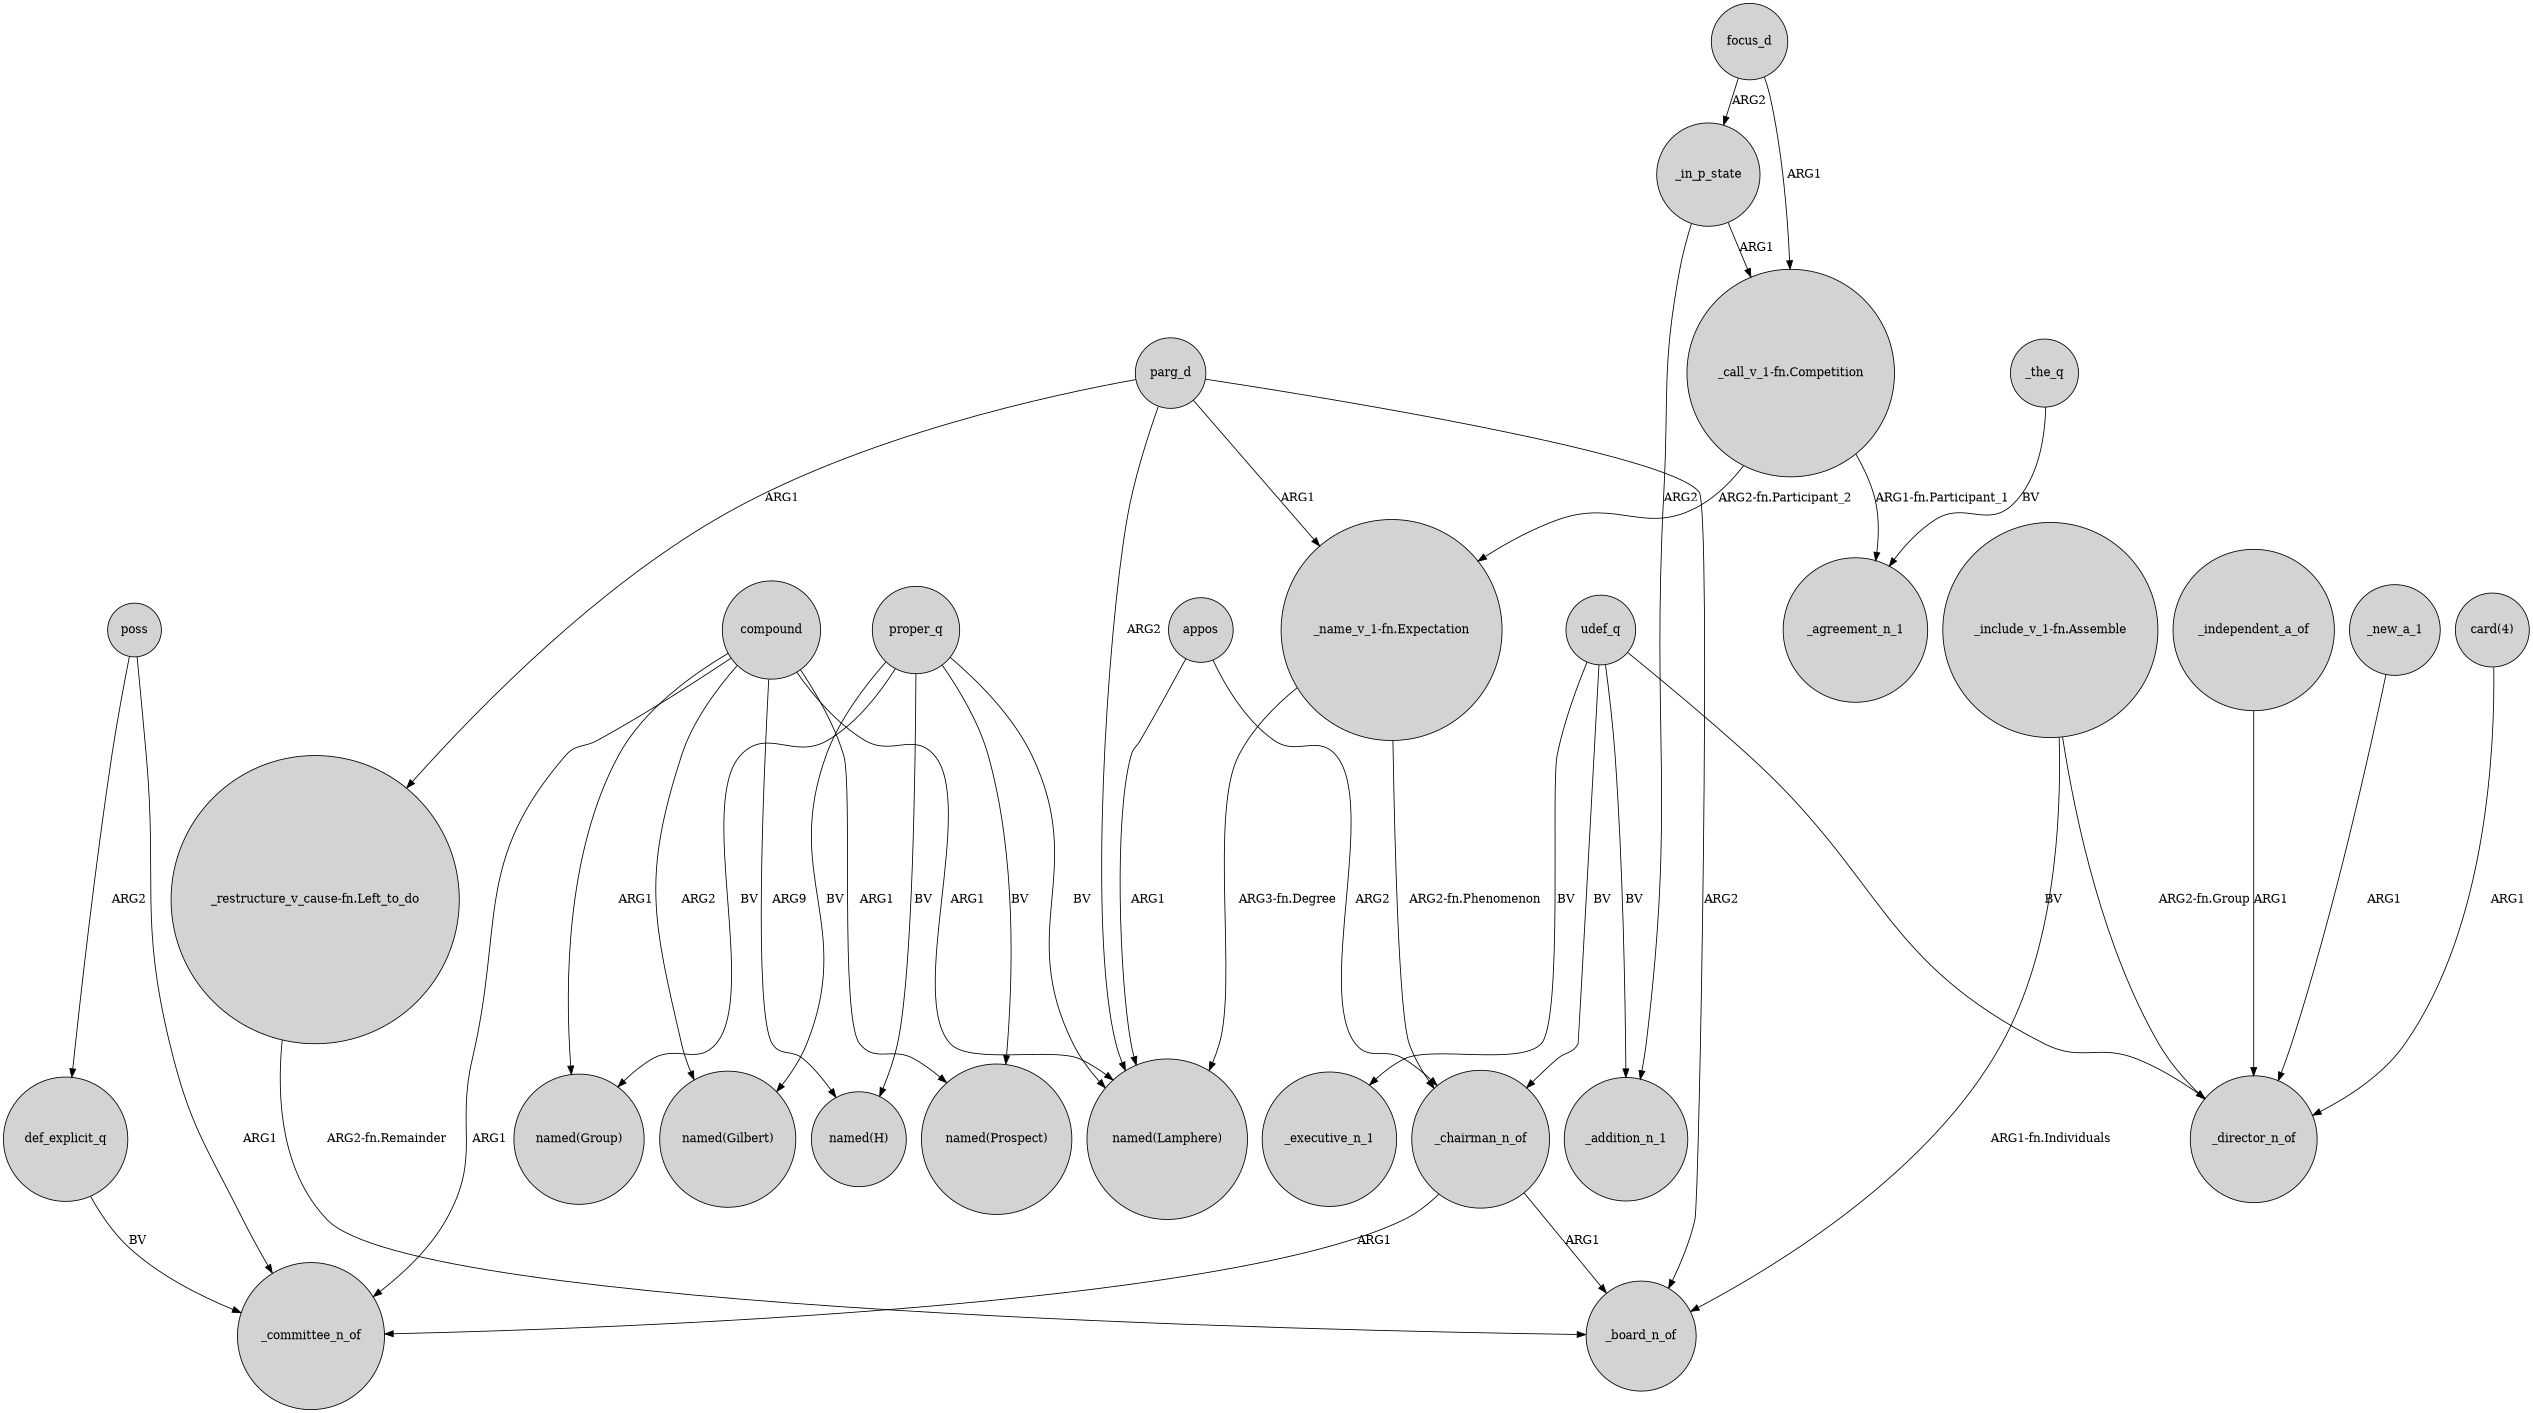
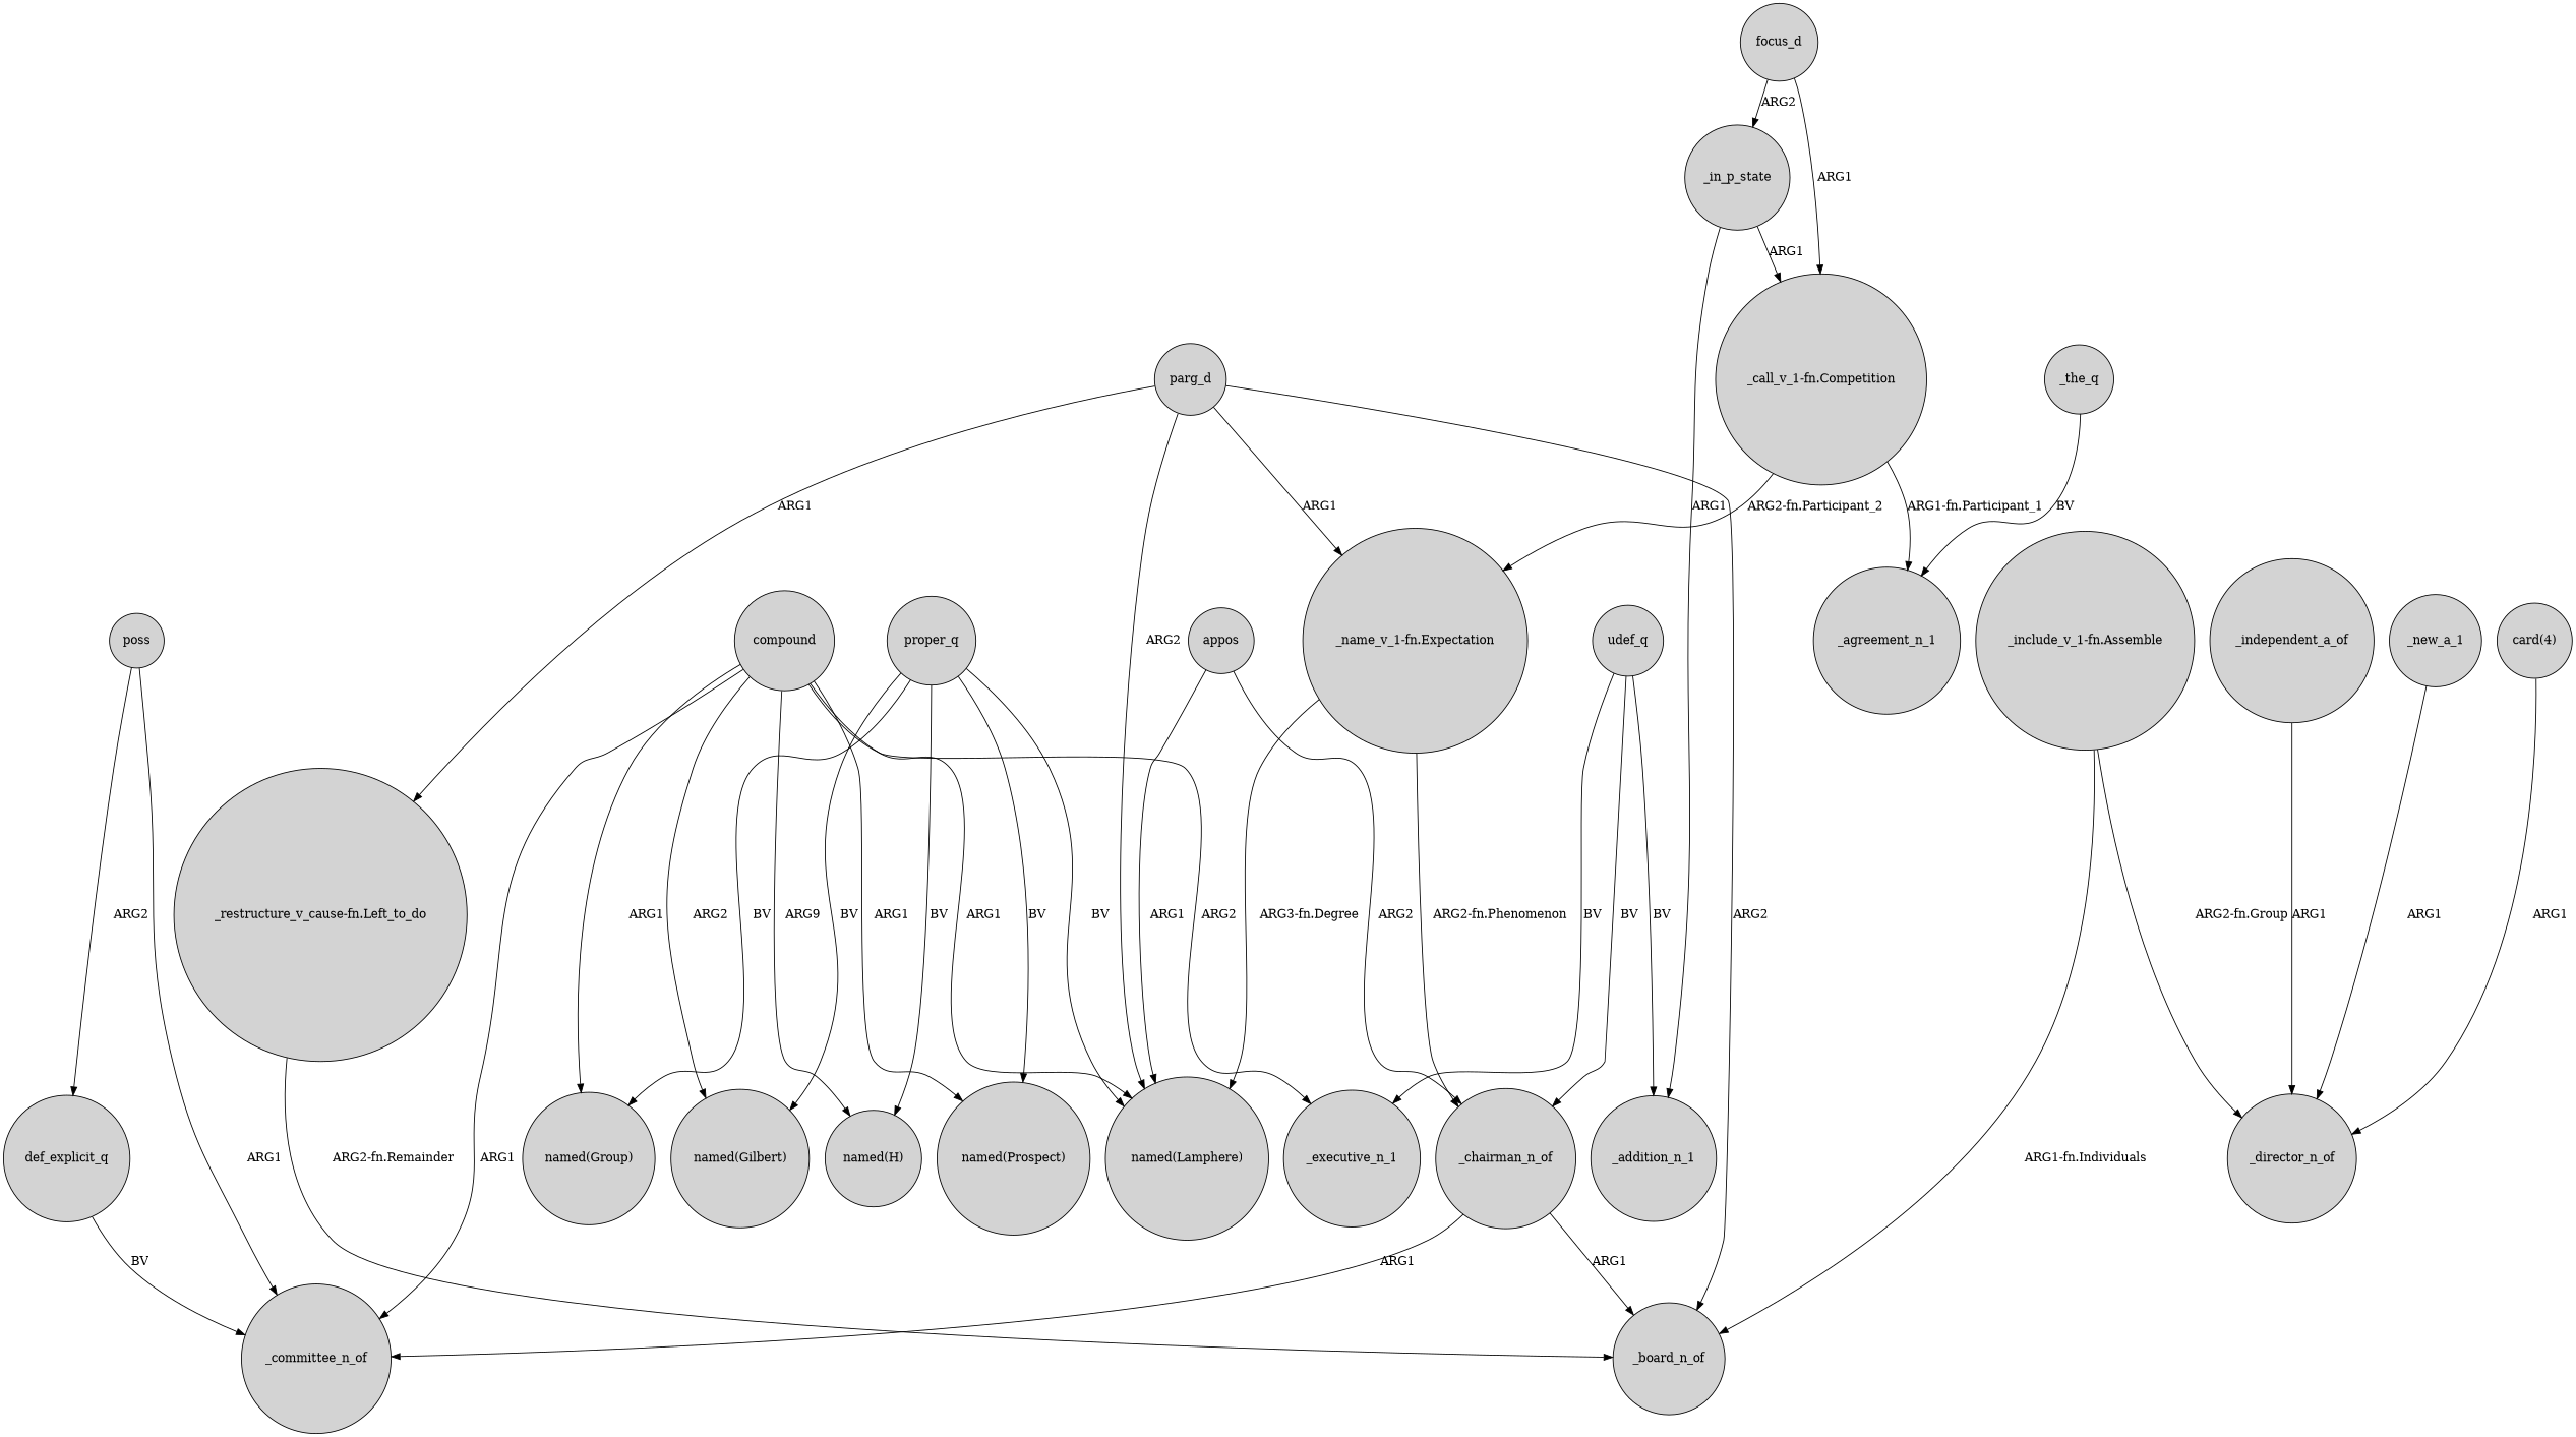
  digraph {
    node [shape=circle style=filled]
    compound
    "named(Lamphere)"
    "named(Group)"
    "named(Prospect)"
    _committee_n_of
    "named(H)"
    _executive_n_1
    "named(Gilbert)"
    udef_q
    _director_n_of
    _chairman_n_of
    _addition_n_1
    _board_n_of
    _the_q
    _agreement_n_1
    focus_d
    _in_p_state
    "_call_v_1-fn.Competition"
    "_name_v_1-fn.Expectation"
    poss
    def_explicit_q
    parg_d
    "_restructure_v_cause-fn.Left_to_do"
    "_include_v_1-fn.Assemble"
    _independent_a_of
    proper_q
    _new_a_1
    "card(4)"
    appos
    compound -> "named(Lamphere)" [label=ARG1]
    compound -> "named(Group)" [label=ARG1]
    compound -> "named(Prospect)" [label=ARG1]
    compound -> _committee_n_of [label=ARG1]
    compound -> "named(H)" [label=ARG9]
+   compound -> _executive_n_1 [label=ARG2]
    compound -> "named(Gilbert)" [label=ARG2]
    udef_q -> _executive_n_1 [label=BV]
-   udef_q -> _director_n_of [label=BV]
    udef_q -> _chairman_n_of [label=BV]
    udef_q -> _addition_n_1 [label=BV]
    _chairman_n_of -> _committee_n_of [label=ARG1]
    _chairman_n_of -> _board_n_of [label=ARG1]
    _the_q -> _agreement_n_1 [label=BV]
    focus_d -> _in_p_state [label=ARG2]
    focus_d -> "_call_v_1-fn.Competition" [label=ARG1]
-   _in_p_state -> _addition_n_1 [label=ARG2]
+   _in_p_state -> _addition_n_1 [label=ARG1]
    _in_p_state -> "_call_v_1-fn.Competition" [label=ARG1]
    "_call_v_1-fn.Competition" -> _agreement_n_1 [label="ARG1-fn.Participant_1"]
    "_call_v_1-fn.Competition" -> "_name_v_1-fn.Expectation" [label="ARG2-fn.Participant_2"]
    "_name_v_1-fn.Expectation" -> "named(Lamphere)" [label="ARG3-fn.Degree"]
    "_name_v_1-fn.Expectation" -> _chairman_n_of [label="ARG2-fn.Phenomenon"]
    poss -> _committee_n_of [label=ARG1]
    poss -> def_explicit_q [label=ARG2]
    def_explicit_q -> _committee_n_of [label=BV]
    parg_d -> "named(Lamphere)" [label=ARG2]
    parg_d -> _board_n_of [label=ARG2]
    parg_d -> "_name_v_1-fn.Expectation" [label=ARG1]
    parg_d -> "_restructure_v_cause-fn.Left_to_do" [label=ARG1]
    "_restructure_v_cause-fn.Left_to_do" -> _board_n_of [label="ARG2-fn.Remainder"]
    "_include_v_1-fn.Assemble" -> _director_n_of [label="ARG2-fn.Group"]
    "_include_v_1-fn.Assemble" -> _board_n_of [label="ARG1-fn.Individuals"]
    _independent_a_of -> _director_n_of [label=ARG1]
    proper_q -> "named(Lamphere)" [label=BV]
    proper_q -> "named(Group)" [label=BV]
    proper_q -> "named(Prospect)" [label=BV]
    proper_q -> "named(H)" [label=BV]
    proper_q -> "named(Gilbert)" [label=BV]
    _new_a_1 -> _director_n_of [label=ARG1]
    "card(4)" -> _director_n_of [label=ARG1]
    appos -> "named(Lamphere)" [label=ARG1]
    appos -> _chairman_n_of [label=ARG2]
  }
